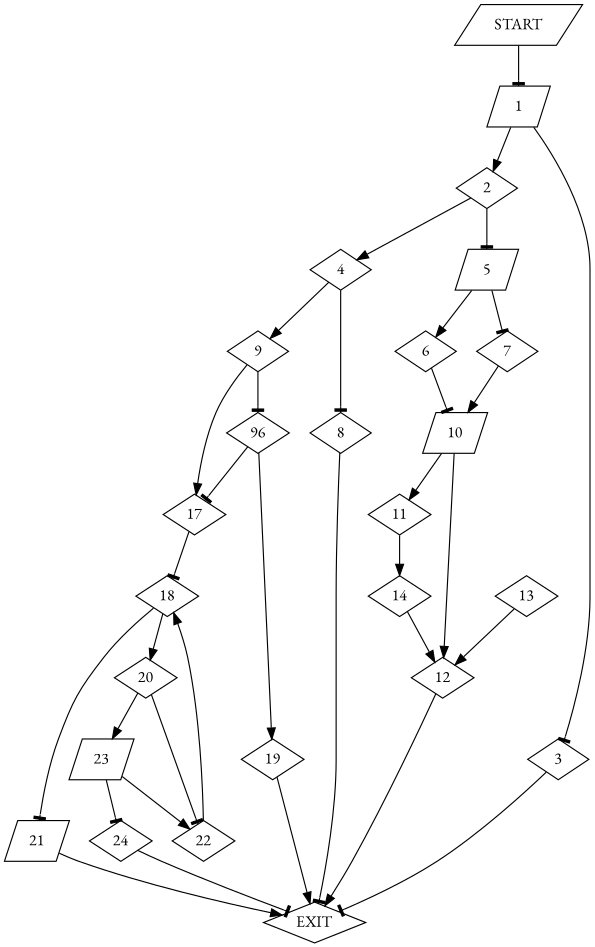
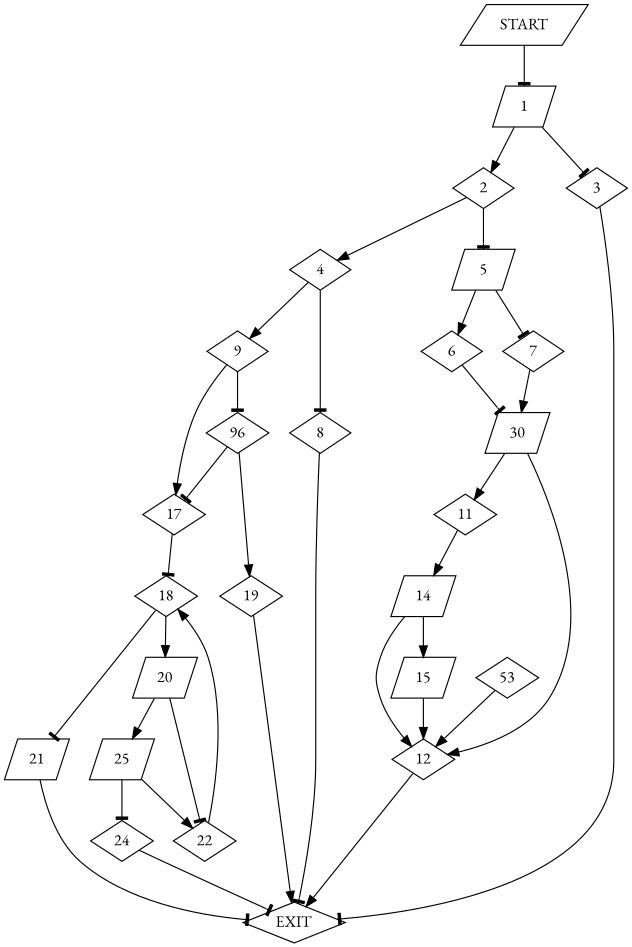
  digraph {
    fontname="EB Garamond"
    node [fontname="EB Garamond" shape=diamond]
    edge [arrowhead=normal fontname="EB Garamond"]
    n1 [label=START shape=parallelogram]
    1 [shape=parallelogram]
    2
    3
    n5 [label=EXIT]
    4
    5 [shape=parallelogram]
    8
    9
    6
    7
    n12 [label=96]
    17
-   10 [shape=parallelogram]
+   10 [shape=parallelogram label=30]
    11
    12
    19
    18
-   14
-   13
-   20
+   14 [shape=parallelogram]
+   13 [label=53]
+   15 [shape=parallelogram]
+   20 [shape=parallelogram]
    21 [shape=parallelogram]
    22
-   23 [shape=parallelogram]
+   23 [shape=parallelogram label=25]
    24
    n1 -> 1 [arrowhead=tee]
    1 -> 2
    1 -> 3 [arrowhead=tee]
    2 -> 4
    2 -> 5 [arrowhead=tee]
    3 -> n5 [arrowhead=tee]
    4 -> 8 [arrowhead=tee]
    4 -> 9
    5 -> 6
    5 -> 7 [arrowhead=tee]
    8 -> n5 [arrowhead=tee]
    9 -> n12 [arrowhead=tee]
    9 -> 17
    6 -> 10 [arrowhead=tee]
    7 -> 10
    n12 -> 17 [arrowhead=tee]
    n12 -> 19
    17 -> 18 [arrowhead=tee]
    10 -> 11
    10 -> 12
    11 -> 14
    12 -> n5
    19 -> n5
    18 -> 20
    18 -> 21 [arrowhead=tee]
    14 -> 12
+   14 -> 15
    13 -> 12
+   15 -> 12
    20 -> 22 [arrowhead=tee]
    20 -> 23
-   21 -> n5
+   21 -> n5 [arrowhead=tee]
    22 -> 18
    23 -> 22
    23 -> 24 [arrowhead=tee]
    24 -> n5 [arrowhead=tee]
  }
